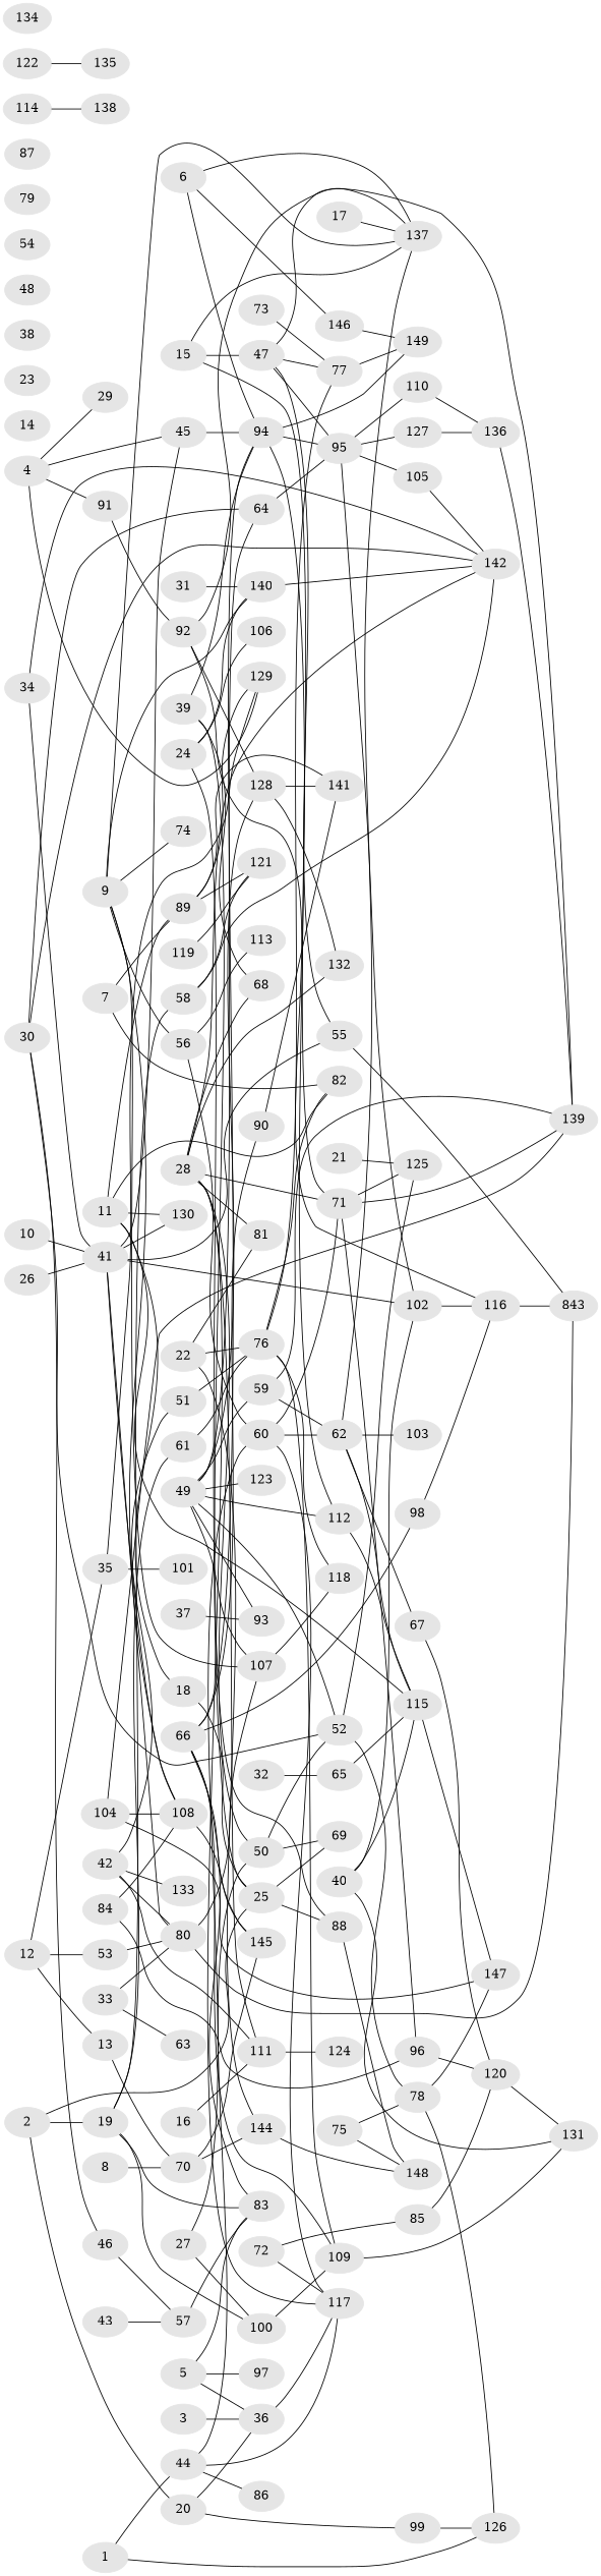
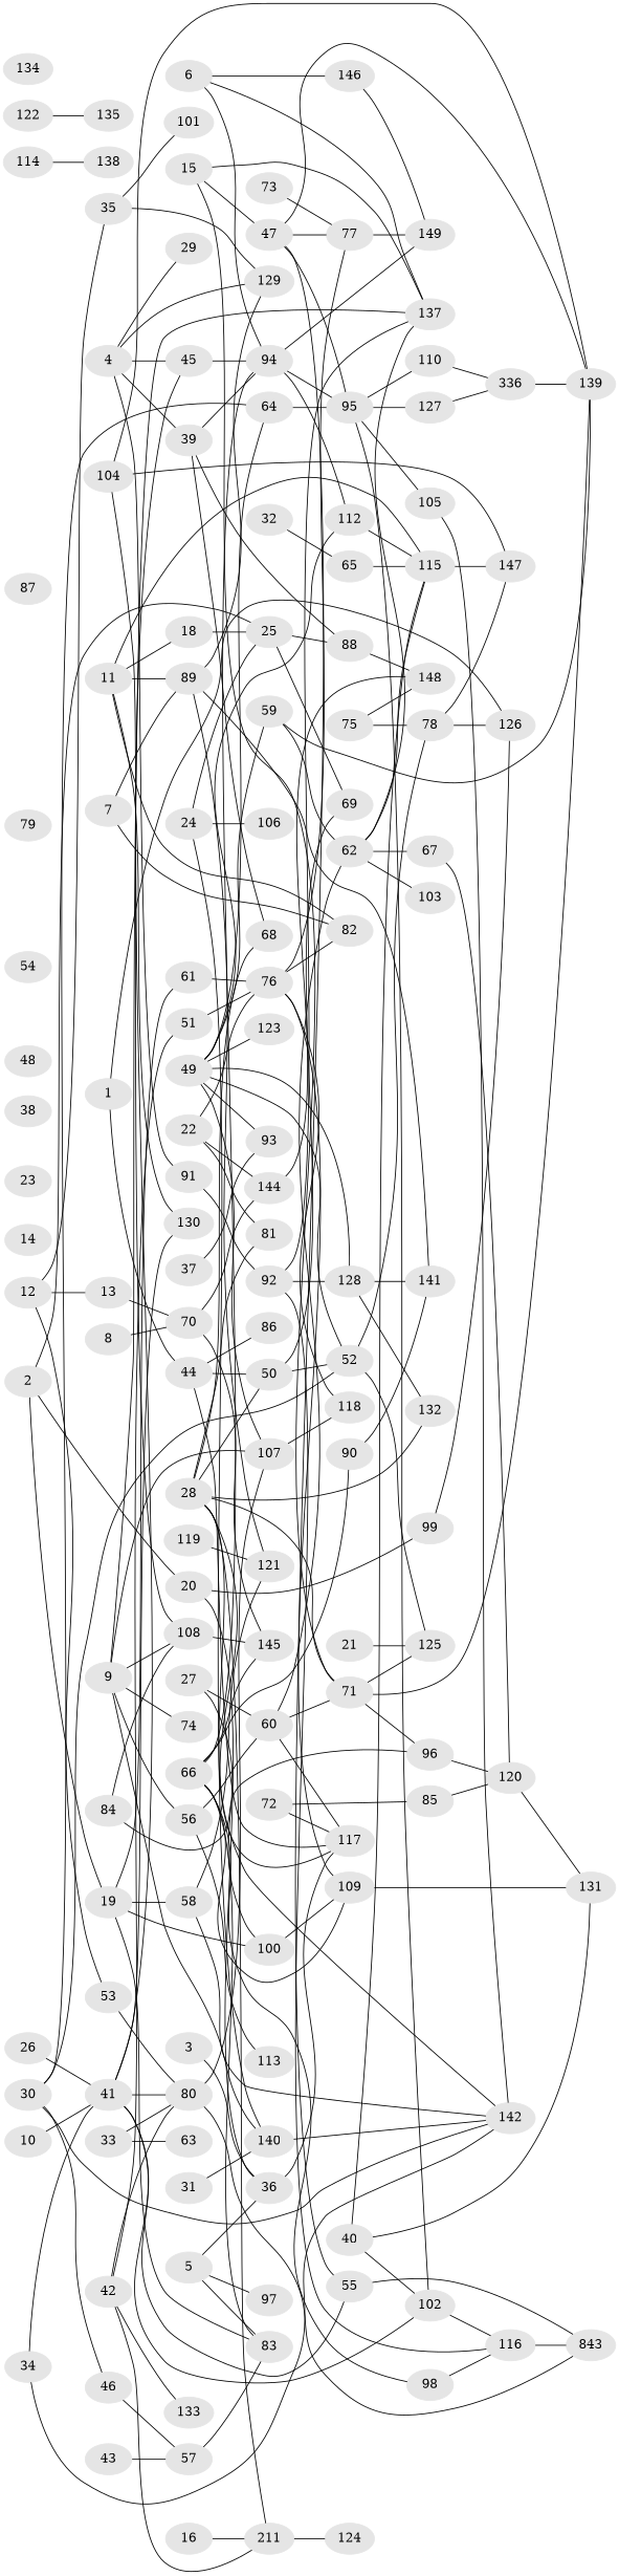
  graph {
    rankdir=LR
    node [color=gray90 style=filled]
    1
    44
    126
    50
    117
    86
    2
    19
    20
    25
    83
    58
    61
    100
    36
    99
    69
    88
    3
    4
    29
    39
    45
    91
    129
    35
    101
    94
    68
    92
    5
    97
    6
    137
    146
    95
    112
    149
    7
    82
    89
    121
    141
    8
    70
    144
    145
    9
    56
    74
    107
    108
    140
    60
    113
    118
    142
    10
    41
    130
    80
    102
    55
    11
    18
    115
    147
    12
    13
    53
    14
    15
    47
    71
    77
    139
    125
    96
    16
-   111
+   111 [label=211]
    124
-   17
    76
    109
    21
    22
    81
    148
    23
    24
    106
    26
    27
    62
    28
    132
    52
    30
    46
    64
    57
    78
    31
    32
    65
    67
    120
    33
    63
    n110 [label=843]
    34
    37
    93
    38
    40
    131
    116
    42
    51
    133
    43
    105
    110
    127
    48
    49
    59
    123
    128
    54
    103
    66
    90
    98
    72
    85
    73
    75
    79
    84
    87
-   136
+   136 [label=336]
    104
    114
    138
    119
    122
    135
    134
    1 -- 44
    1 -- 126
    44 -- 50
    44 -- 117
    44 -- 86
    50 -- 69
    50 -- 52
    2 -- 19
    2 -- 20
    2 -- 25
    19 -- 83
    19 -- 58
    19 -- 61
    19 -- 100
    20 -- 36
    20 -- 99
    25 -- 69
    25 -- 88
    58 -- 121
    58 -- 142
    61 -- 76
    100 -- 109
    36 -- 117
    99 -- 126
    88 -- 148
    3 -- 36
    4 -- 29
+   4 -- 39
    4 -- 45
    4 -- 91
    4 -- 129
    39 -- 88
    39 -- 94
    39 -- 68
    45 -- 94
    91 -- 92
    35 -- 129
    35 -- 101
    94 -- 95
    94 -- 112
    94 -- 149
    92 -- 137
    92 -- 116
    92 -- 128
    5 -- 83
    5 -- 36
    5 -- 97
    6 -- 94
    6 -- 137
    6 -- 146
    146 -- 149
    95 -- 102
    95 -- 105
    95 -- 110
    95 -- 127
    112 -- 115
    7 -- 82
    7 -- 89
    89 -- 129
    89 -- 121
    89 -- 141
    8 -- 70
    70 -- 144
    70 -- 145
    144 -- 148
    9 -- 137
    9 -- 56
    9 -- 74
    9 -- 107
    9 -- 108
    9 -- 140
    56 -- 60
    56 -- 113
    107 -- 118
    108 -- 145
    140 -- 142
    60 -- 117
    60 -- 71
    60 -- 62
    10 -- 41
    41 -- 45
-   41 -- 108
    41 -- 130
    41 -- 80
    41 -- 102
    41 -- 55
    80 -- 107
    80 -- n110
    102 -- 116
    55 -- n110
    11 -- 82
    11 -- 89
    11 -- 130
    11 -- 18
    11 -- 115
    18 -- 25
    115 -- 147
    12 -- 35
    12 -- 13
    12 -- 53
    13 -- 70
    53 -- 80
    15 -- 137
    15 -- 47
    15 -- 71
    47 -- 95
    47 -- 55
    47 -- 77
    47 -- 139
    71 -- 139
    71 -- 125
    71 -- 96
    77 -- 149
    96 -- 120
    16 -- 111
    111 -- 124
-   17 -- 137
    76 -- 82
    76 -- 118
    76 -- 77
    76 -- 109
    109 -- 131
    21 -- 125
    22 -- 144
    22 -- 76
    22 -- 81
    24 -- 25
    24 -- 140
    24 -- 106
    26 -- 41
    27 -- 100
    27 -- 60
    62 -- 137
    62 -- 115
    62 -- 67
    62 -- 103
    28 -- 50
    28 -- 117
    28 -- 68
    28 -- 142
    28 -- 71
    28 -- 111
    28 -- 81
    28 -- 132
    52 -- 125
    52 -- 78
    30 -- 142
    30 -- 52
    30 -- 46
    30 -- 64
    46 -- 57
    64 -- 95
    57 -- 83
    78 -- 126
    78 -- 147
    31 -- 140
    32 -- 65
    65 -- 115
    67 -- 120
    120 -- 131
    33 -- 80
    33 -- 63
    34 -- 142
    34 -- 41
    37 -- 93
    40 -- 102
    40 -- 115
    40 -- 131
    116 -- n110
    42 -- 80
    42 -- 111
    42 -- 51
    42 -- 133
    51 -- 76
    43 -- 57
    105 -- 142
    110 -- 136
    127 -- 136
    49 -- 112
    49 -- 107
    49 -- 52
    49 -- 64
    49 -- 93
    49 -- 59
    49 -- 123
    49 -- 128
    59 -- 139
    59 -- 62
    128 -- 141
    128 -- 132
    66 -- 83
    66 -- 94
    66 -- 145
    66 -- 109
    66 -- 90
    66 -- 98
    90 -- 141
    98 -- 116
    72 -- 117
    72 -- 85
    85 -- 120
    73 -- 77
    75 -- 148
    75 -- 78
    84 -- 108
    84 -- 96
    136 -- 139
    104 -- 108
    104 -- 147
    104 -- 139
    114 -- 138
    119 -- 121
    122 -- 135
  }
